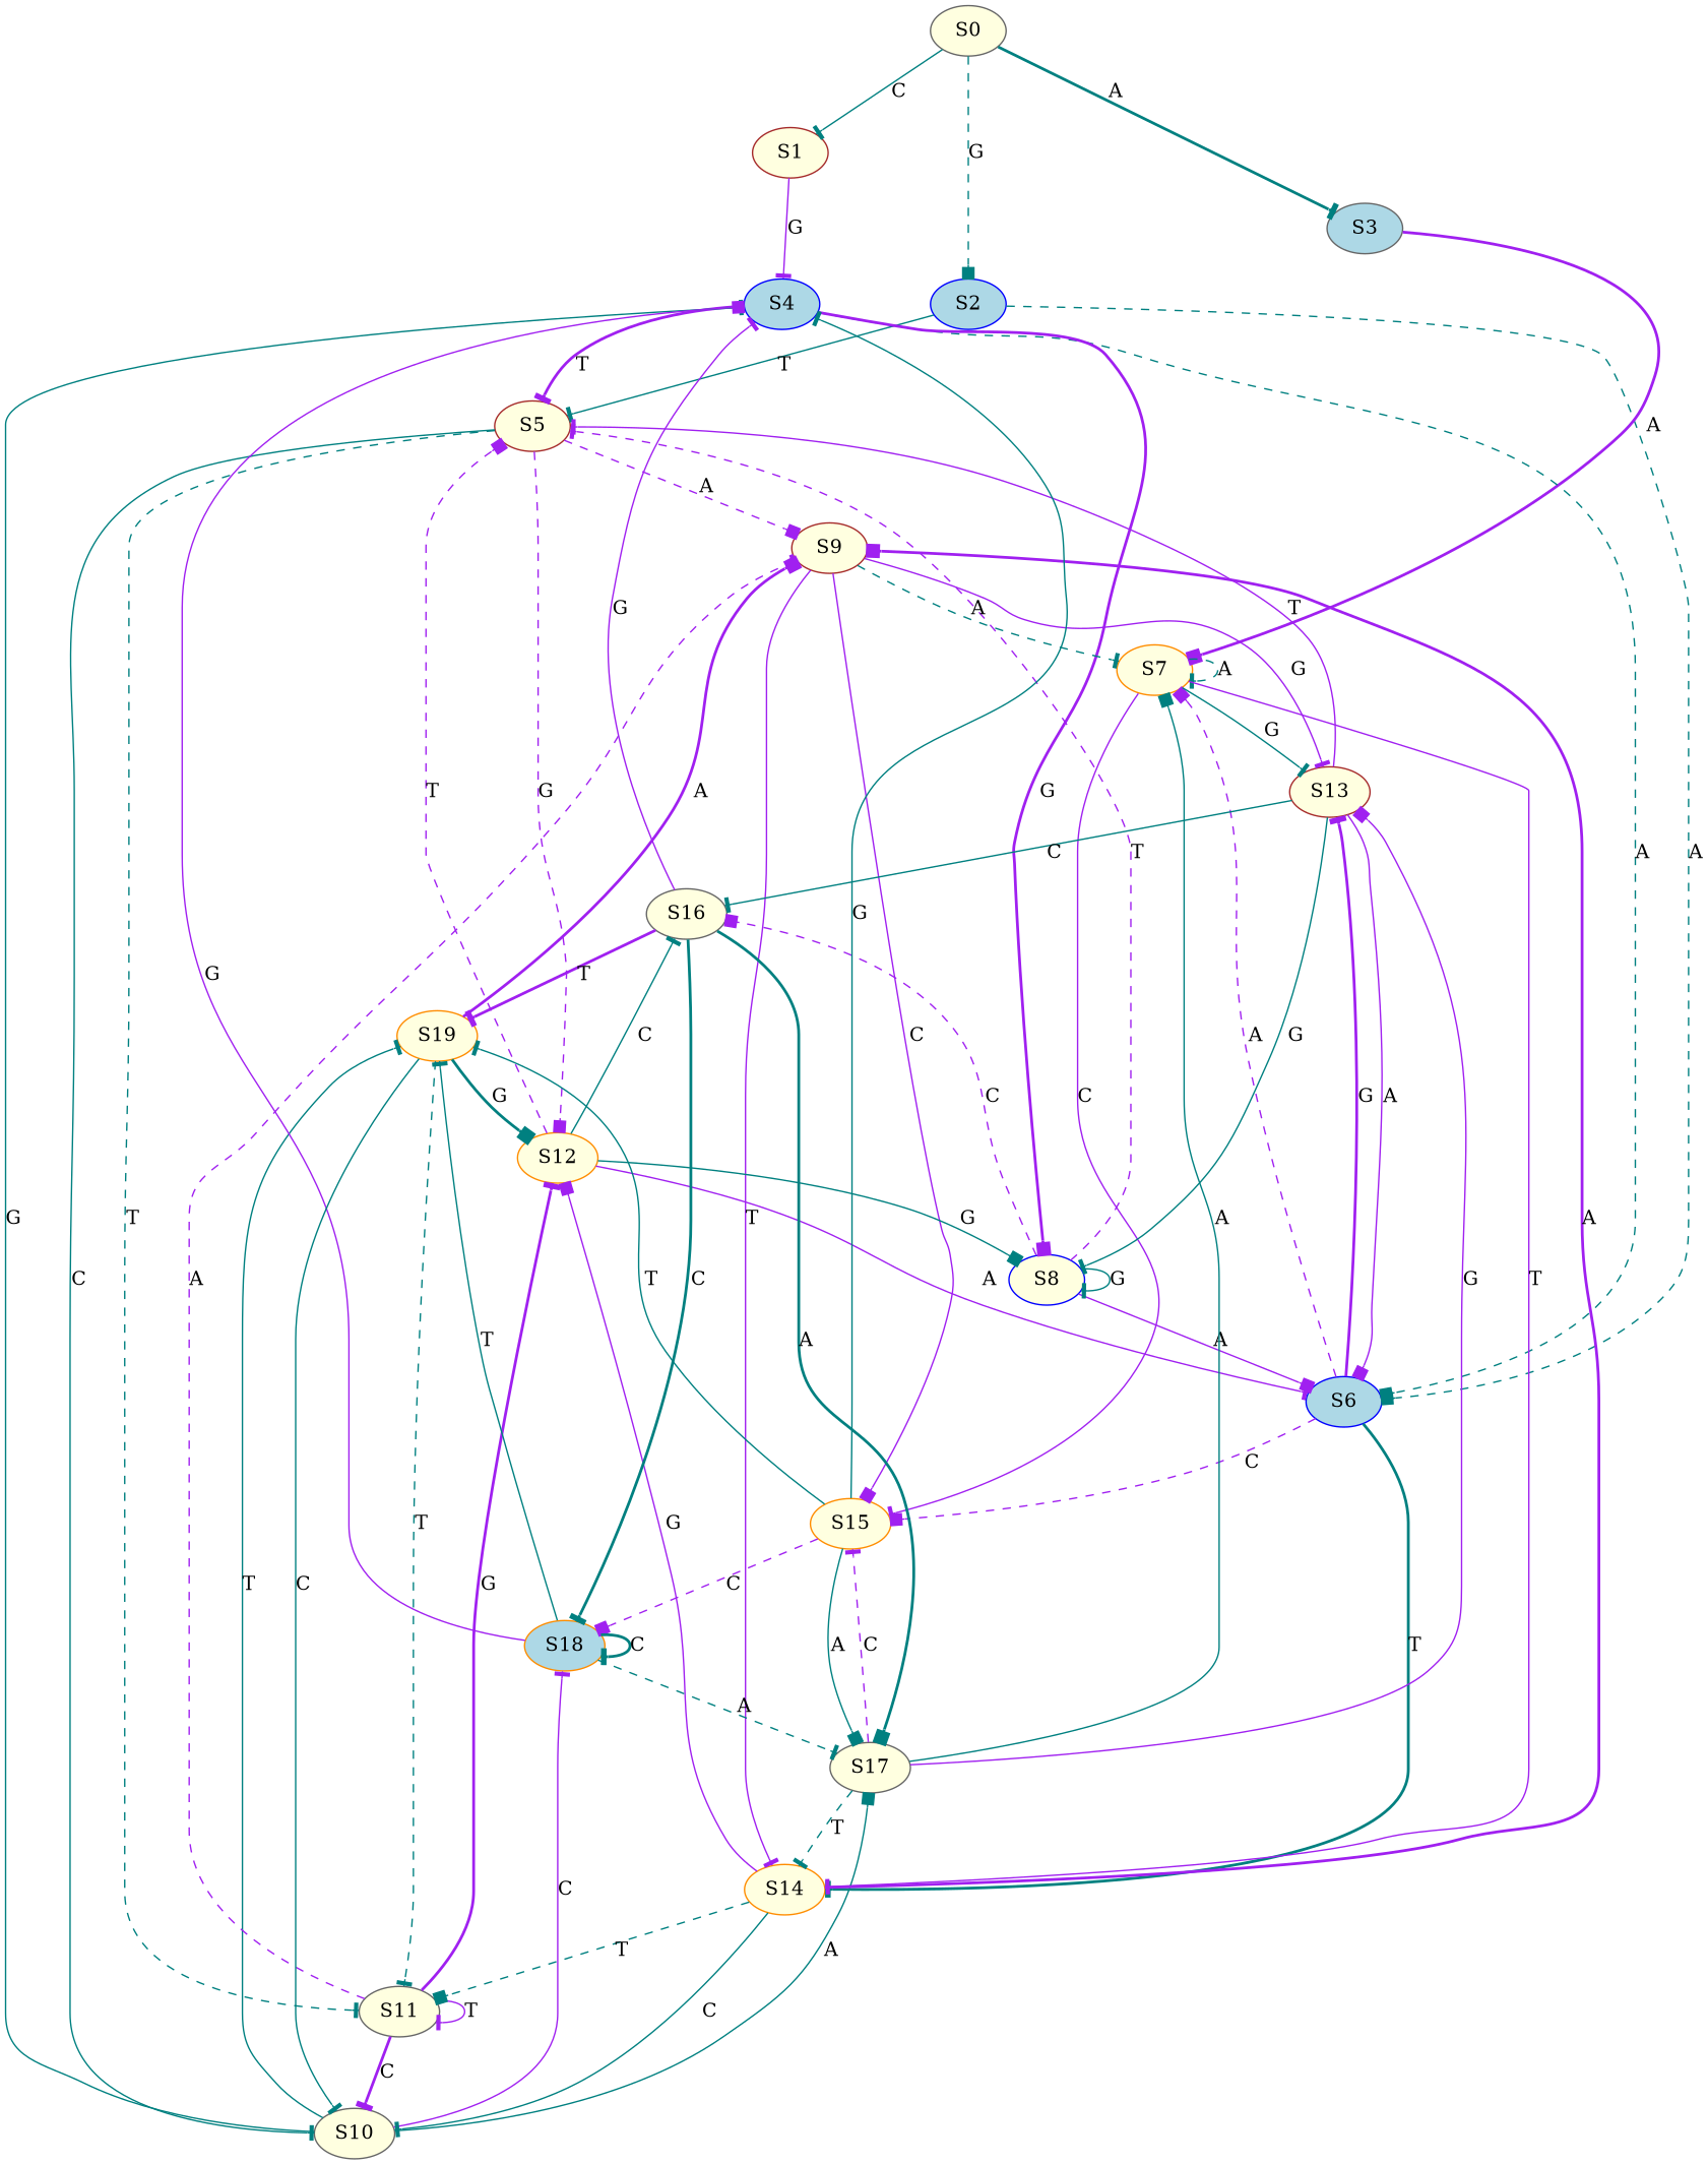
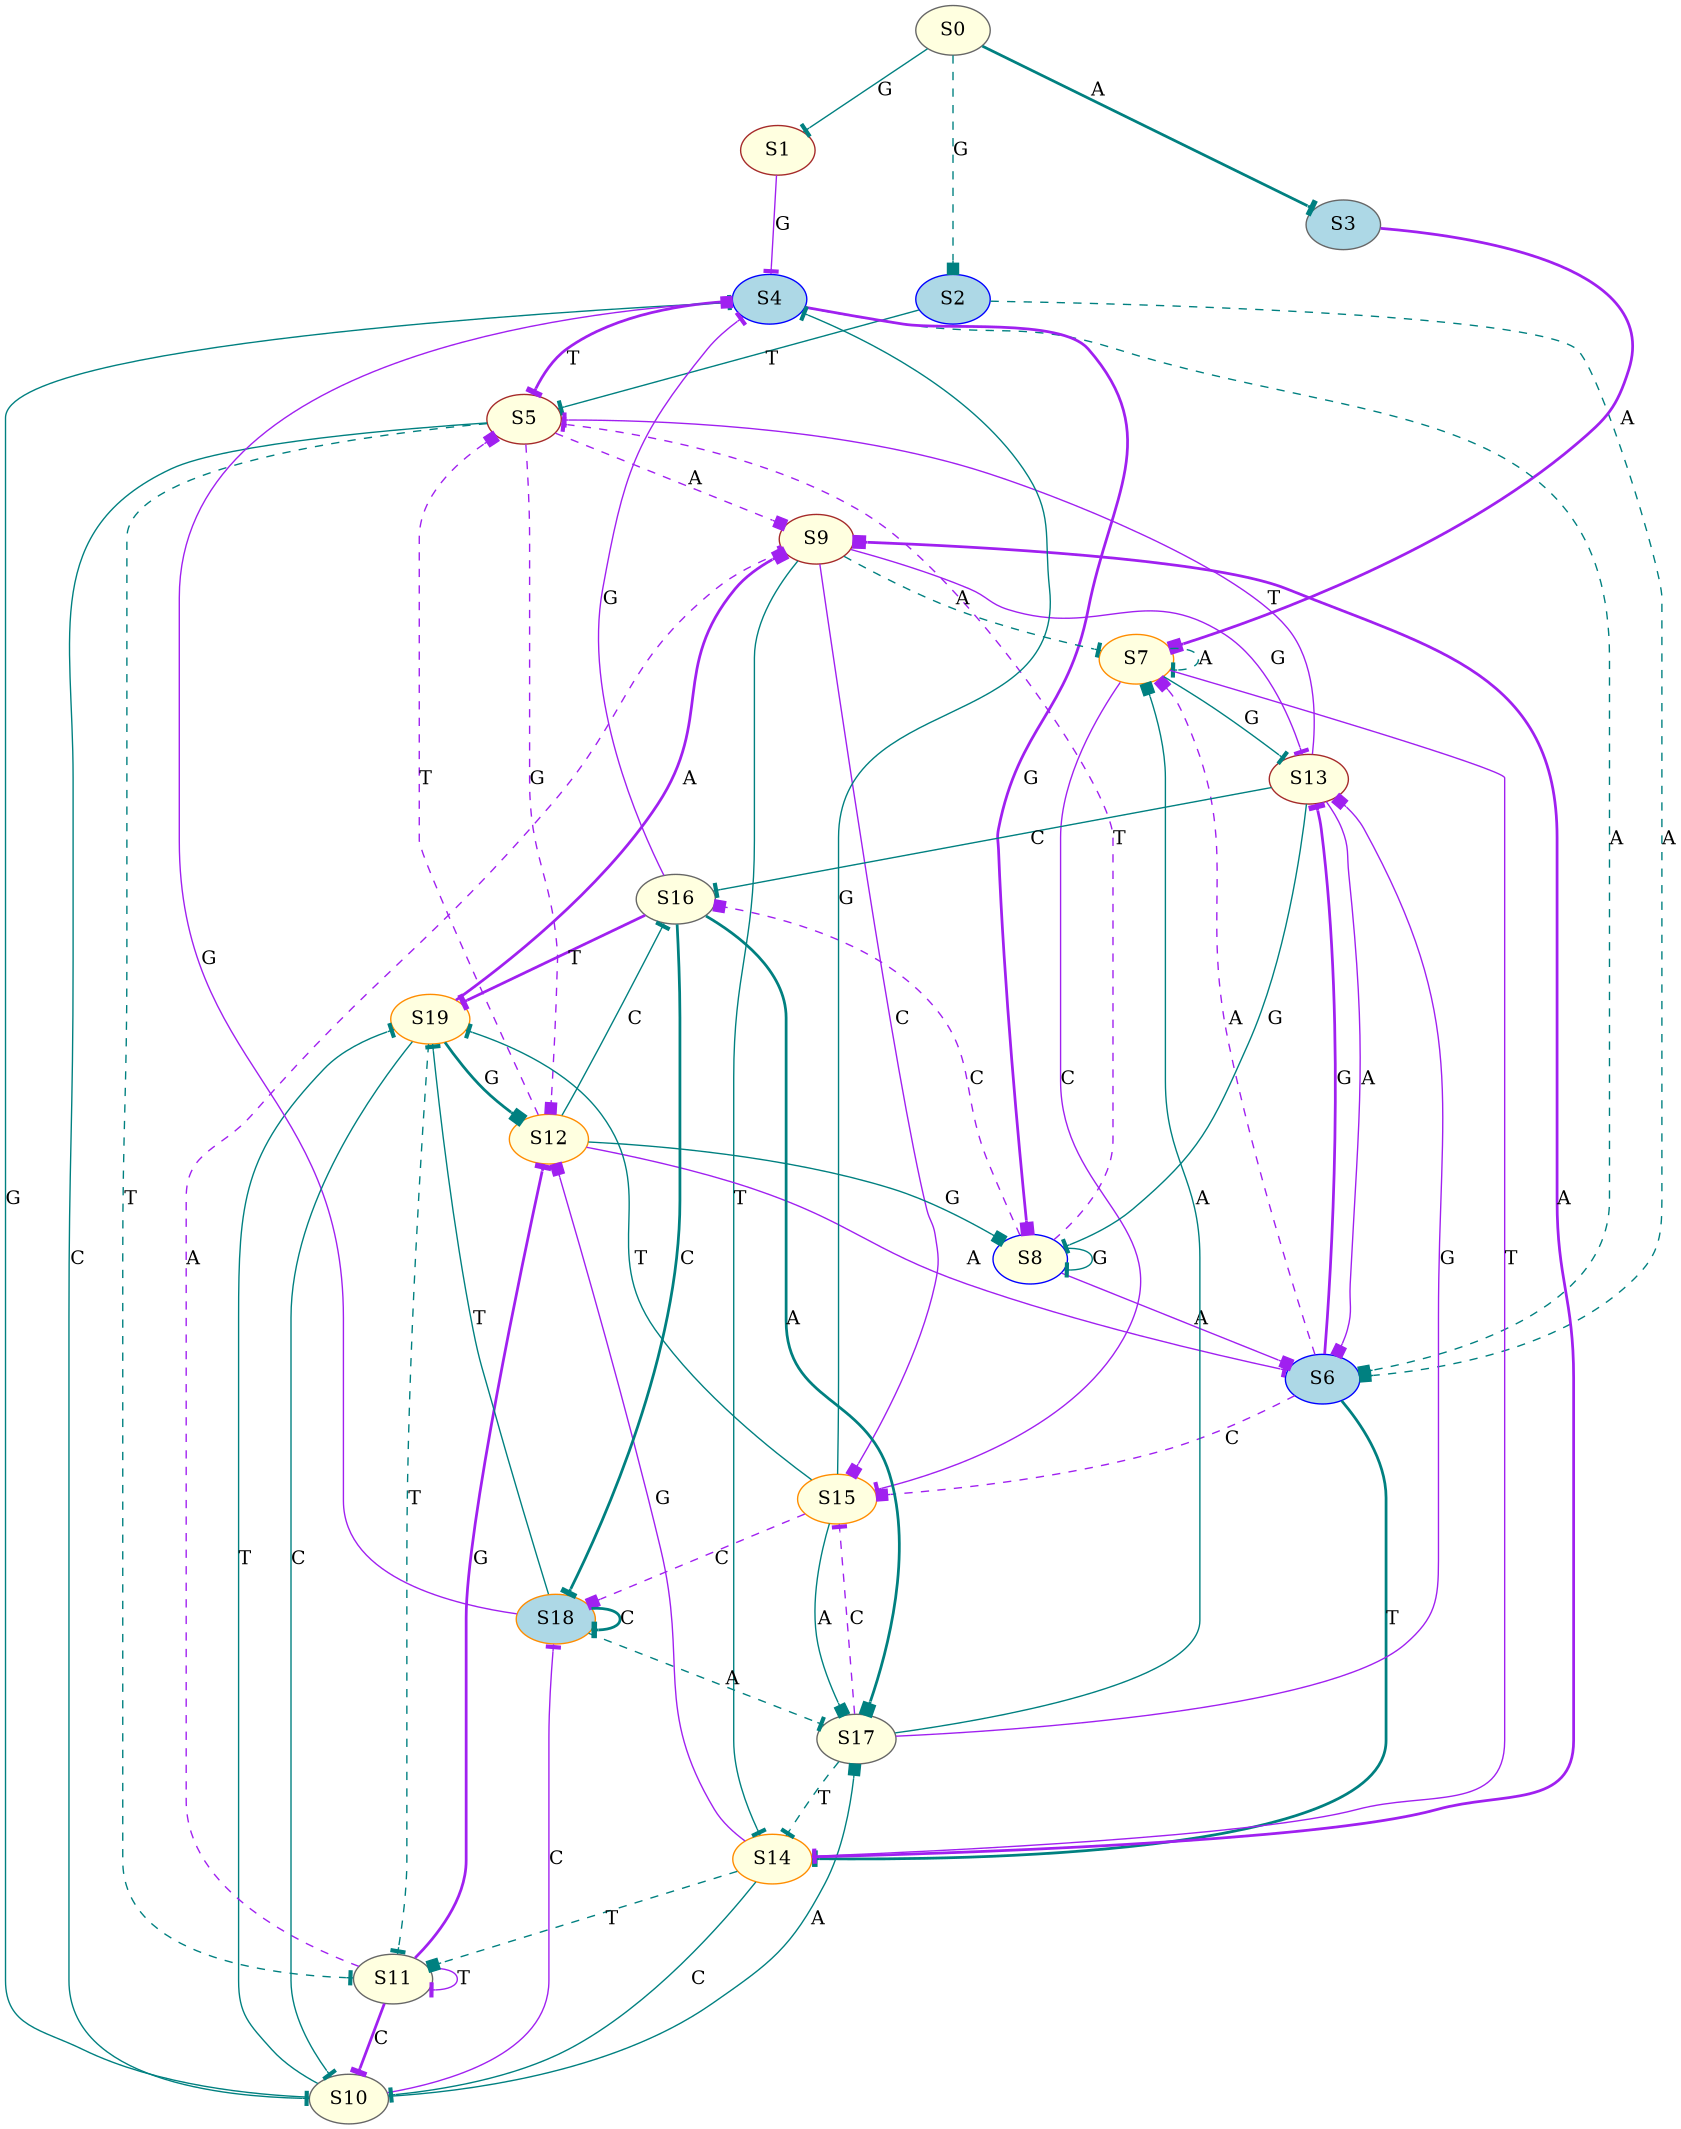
  strict digraph {
    node [color=gray40 fillcolor=lightyellow style=filled]
    edge [arrowhead=tee color=purple style=solid]
    S1 [color=brown]
    S0
    S2 [color=blue fillcolor=lightblue]
    S3 [fillcolor=lightblue]
    S4 [color=blue fillcolor=lightblue]
    S5 [color=brown]
    S6 [color=blue fillcolor=lightblue]
    S7 [color=darkorange]
    S8 [color=blue]
    S9 [color=brown]
    S10
    S11
    S12 [color=darkorange]
    S13 [color=brown]
    S14 [color=darkorange]
    S15 [color=darkorange]
    S16
    S17
    S18 [color=darkorange fillcolor=lightblue]
    S19 [color=darkorange]
    S1 -> S4 [label=G]
-   S0 -> S1 [color=teal label=C]
+   S0 -> S1 [color=teal label=G]
    S0 -> S2 [arrowhead=box color=teal label=G style=dashed]
    S0 -> S3 [color=teal label=A style=bold]
    S2 -> S5 [color=teal label=T]
    S2 -> S6 [arrowhead=box color=teal label=A style=dashed]
    S3 -> S7 [arrowhead=box label=A style=bold]
    S4 -> S5 [label=T style=bold]
    S4 -> S6 [arrowhead=box color=teal label=A style=dashed]
    S4 -> S8 [arrowhead=box label=G style=bold]
    S5 -> S9 [arrowhead=box label=A style=dashed]
    S5 -> S10 [color=teal label=C]
    S5 -> S11 [color=teal label=T style=dashed]
    S5 -> S12 [arrowhead=box label=G style=dashed]
    S6 -> S7 [arrowhead=box label=A style=dashed]
    S6 -> S13 [label=G style=bold]
    S6 -> S14 [color=teal label=T style=bold]
    S6 -> S15 [arrowhead=box label=C style=dashed]
    S7 -> S7 [color=teal label=A style=dashed]
    S7 -> S13 [color=teal label=G]
    S7 -> S14 [label=T]
    S7 -> S15 [label=C]
    S8 -> S5 [label=T style=dashed]
    S8 -> S6 [arrowhead=box label=A]
    S8 -> S8 [color=teal label=G]
    S8 -> S16 [arrowhead=box label=C style=dashed]
    S9 -> S7 [color=teal label=A style=dashed]
    S9 -> S13 [label=G]
-   S9 -> S14 [label=T]
+   S9 -> S14 [color=teal label=T]
    S9 -> S15 [arrowhead=box label=C]
    S10 -> S4 [color=teal label=G]
    S10 -> S17 [arrowhead=box color=teal label=A]
    S10 -> S18 [label=C]
    S10 -> S19 [color=teal label=T]
    S11 -> S9 [label=A style=dashed]
    S11 -> S10 [label=C style=bold]
    S11 -> S11 [label=T]
    S11 -> S12 [label=G style=bold]
    S12 -> S5 [arrowhead=box label=T style=dashed]
    S12 -> S6 [label=A]
    S12 -> S8 [arrowhead=box color=teal label=G]
    S12 -> S16 [color=teal label=C]
    S13 -> S5 [label=T]
    S13 -> S6 [arrowhead=box label=A]
    S13 -> S8 [color=teal label=G]
    S13 -> S16 [color=teal label=C]
    S14 -> S9 [arrowhead=box label=A style=bold]
    S14 -> S10 [color=teal label=C]
    S14 -> S11 [arrowhead=box color=teal label=T style=dashed]
    S14 -> S12 [arrowhead=box label=G]
    S15 -> S4 [color=teal label=G]
    S15 -> S17 [arrowhead=box color=teal label=A]
    S15 -> S18 [arrowhead=box label=C style=dashed]
    S15 -> S19 [color=teal label=T]
    S16 -> S4 [label=G]
    S16 -> S17 [arrowhead=box color=teal label=A style=bold]
    S16 -> S18 [color=teal label=C style=bold]
    S16 -> S19 [label=T style=bold]
    S17 -> S7 [arrowhead=box color=teal label=A]
    S17 -> S13 [arrowhead=box label=G]
    S17 -> S14 [color=teal label=T style=dashed]
    S17 -> S15 [label=C style=dashed]
    S18 -> S4 [arrowhead=box label=G]
    S18 -> S17 [color=teal label=A style=dashed]
    S18 -> S18 [color=teal label=C style=bold]
    S18 -> S19 [color=teal label=T]
    S19 -> S9 [arrowhead=box label=A style=bold]
    S19 -> S10 [color=teal label=C]
    S19 -> S11 [color=teal label=T style=dashed]
    S19 -> S12 [arrowhead=box color=teal label=G style=bold]
  }
